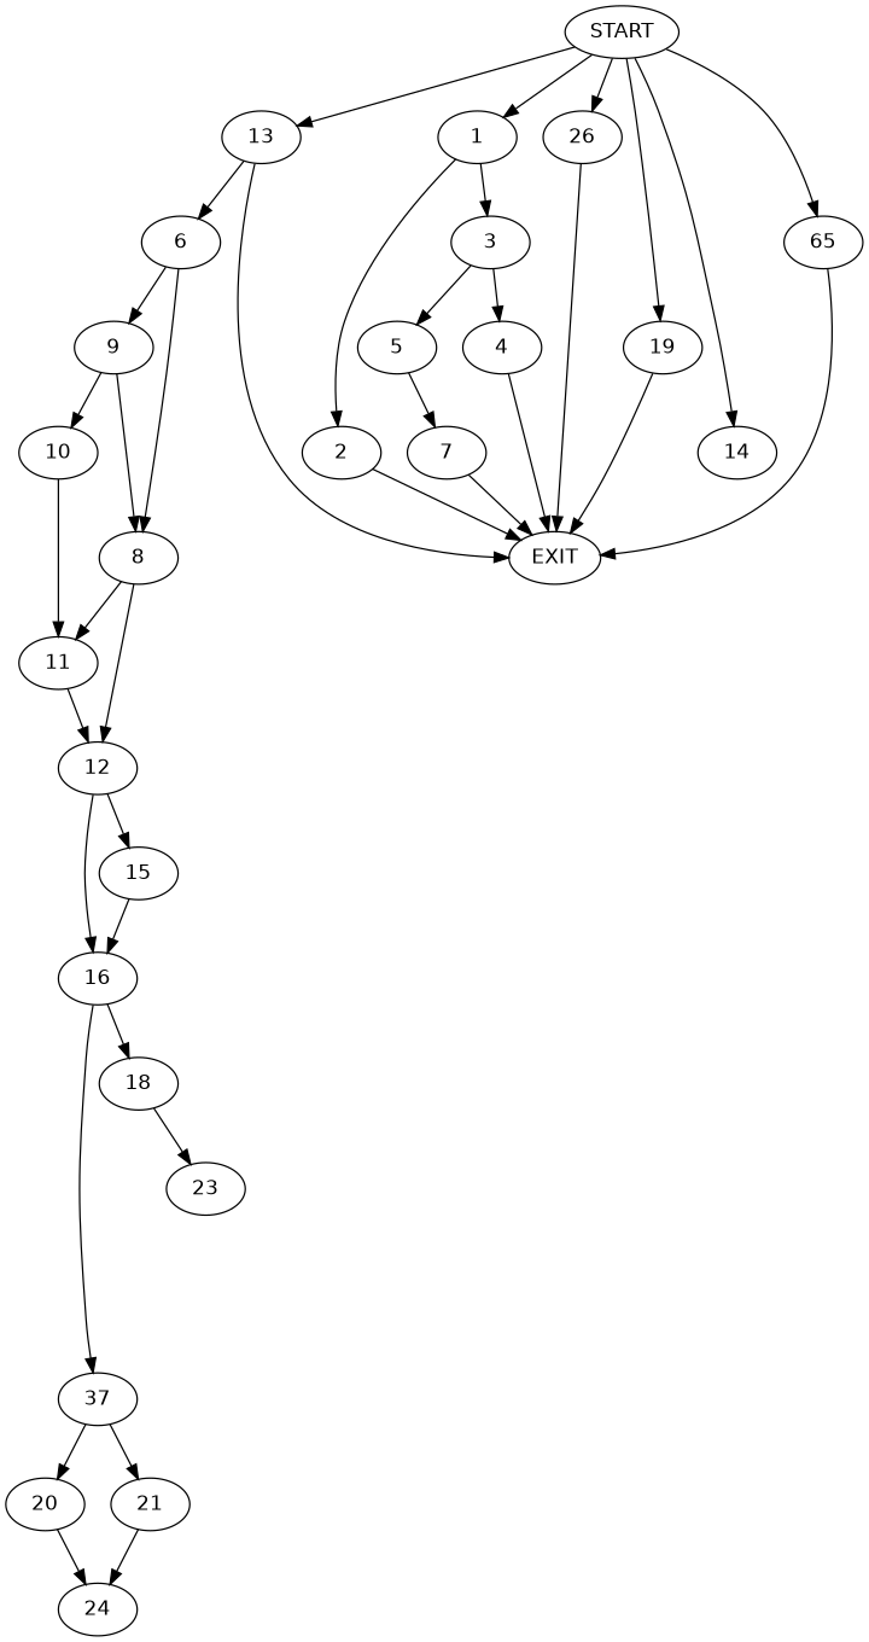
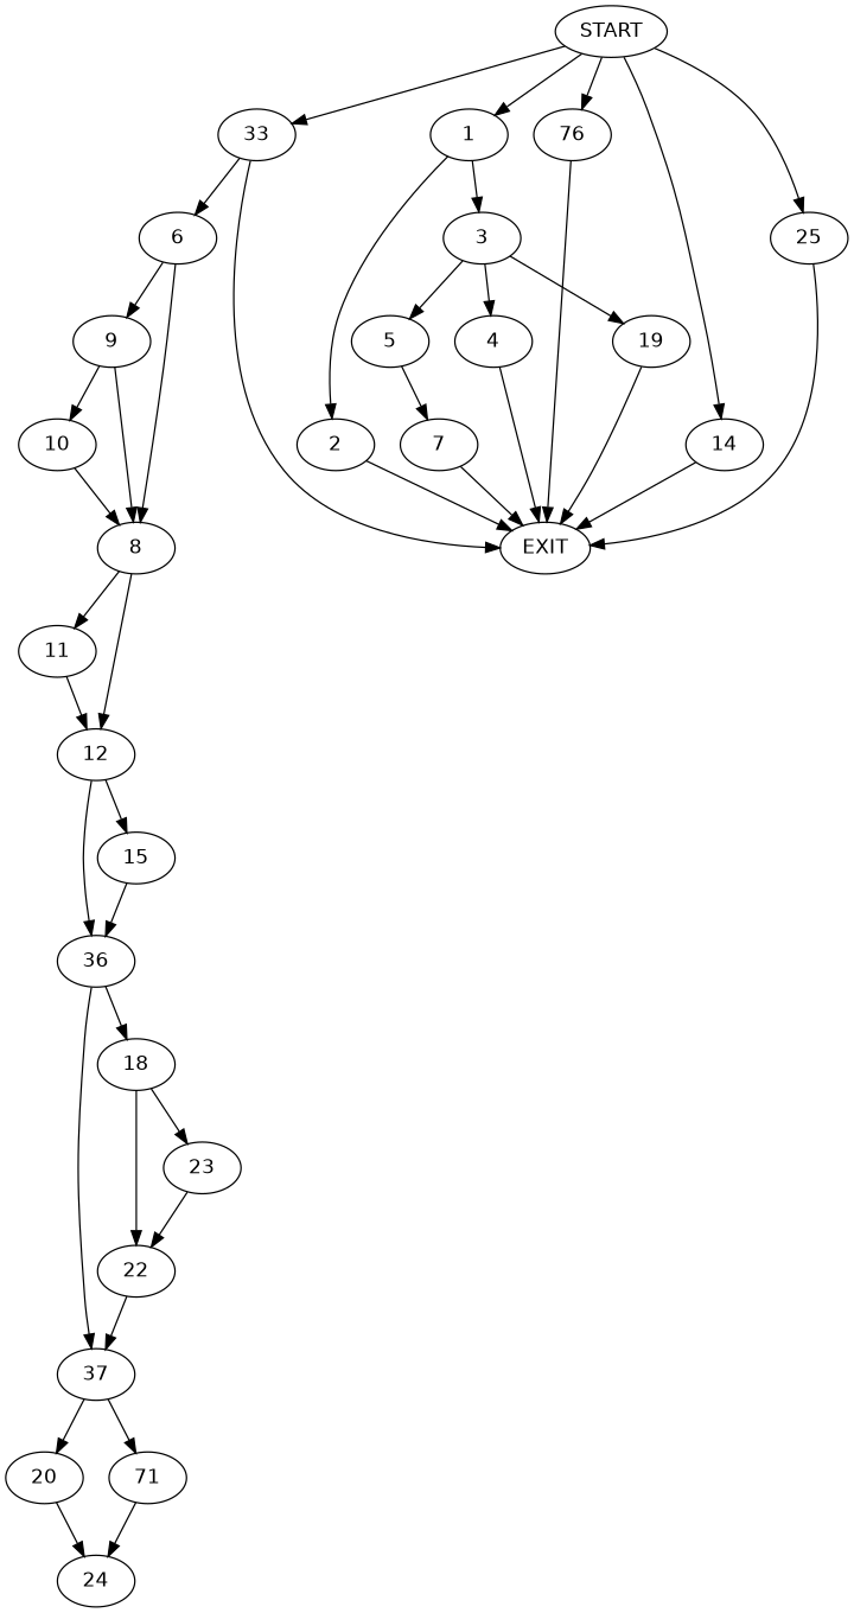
  digraph {
    fontname="DejaVu Sans"
    node [fontname="DejaVu Sans"]
    edge [fontname="DejaVu Sans"]
    n1 [label=START]
    1
-   13
+   13 [label=33]
    14
    19
-   25 [label=65]
-   26
+   25
+   26 [label=76]
    2
    3
    n10 [label=EXIT]
    6
    4
    5
    7
    8
    9
    11
    12
    10
    15
-   16
+   16 [label=36]
    n22 [label=37]
    18
    20
-   21
+   21 [label=71]
+   22
    23
    24
    n1 -> 1
    n1 -> 13
    n1 -> 14
-   n1 -> 19
+   3 -> 19
    n1 -> 25
    n1 -> 26
    1 -> 2
    1 -> 3
    13 -> n10
    13 -> 6
+   14 -> n10
    19 -> n10
    25 -> n10
    26 -> n10
    2 -> n10
    3 -> 4
    3 -> 5
    6 -> 8
    6 -> 9
    4 -> n10
    5 -> 7
    7 -> n10
    8 -> 11
    8 -> 12
    9 -> 8
    9 -> 10
    11 -> 12
    12 -> 15
    12 -> 16
-   10 -> 11
+   10 -> 8
    15 -> 16
    16 -> n22
    16 -> 18
    n22 -> 20
    n22 -> 21
+   18 -> 22
    18 -> 23
    20 -> 24
    21 -> 24
+   22 -> n22
+   23 -> 22
  }
